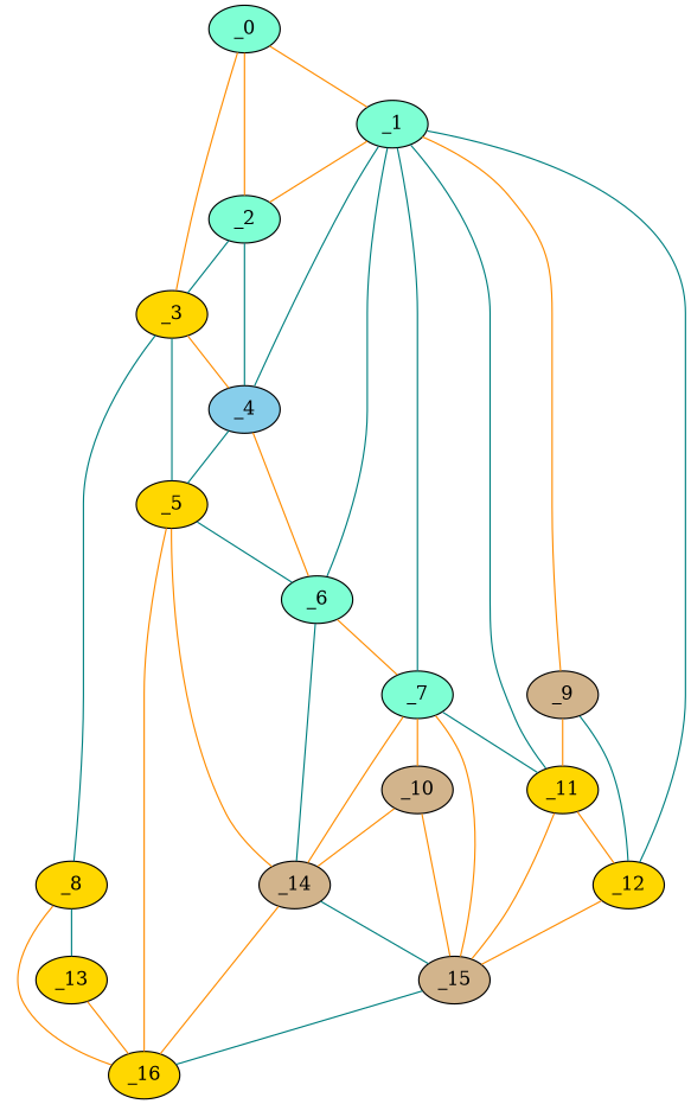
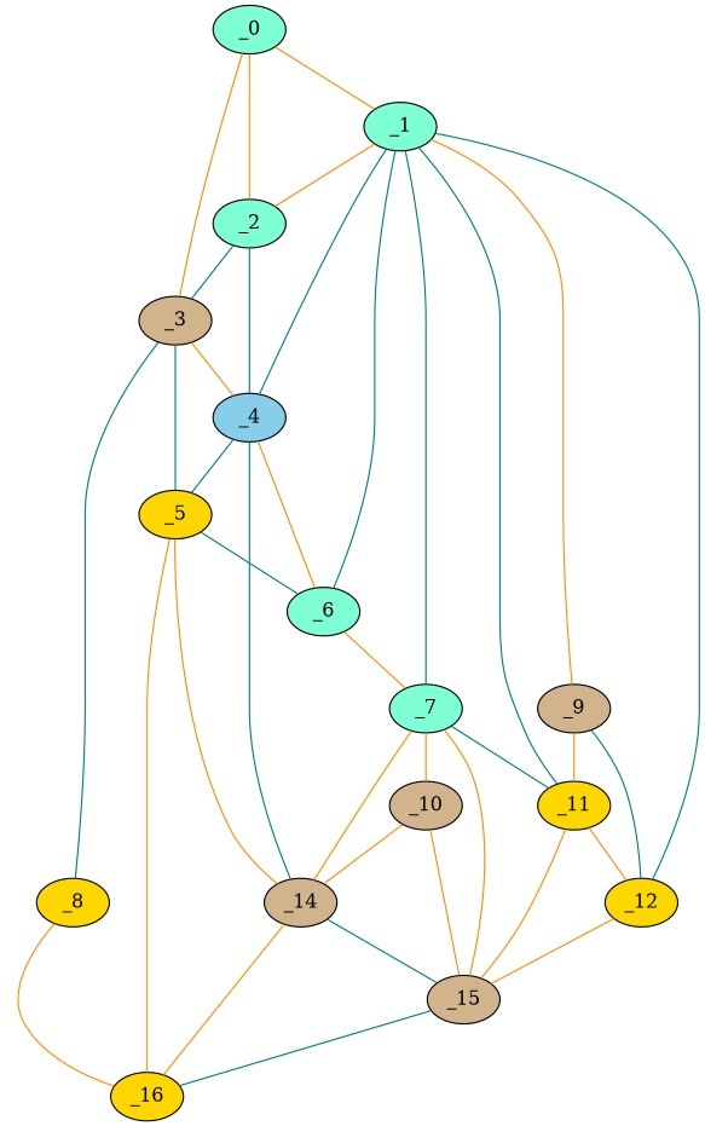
  graph {
    node [fillcolor=gold style=filled x=93 y=59]
    edge [color=darkorange valence=2]
    _0 [fillcolor=aquamarine x=37]
    _1 [fillcolor=aquamarine x=37 y=112]
    _2 [fillcolor=aquamarine x=41 y=62]
-   _3 [x=42 y=27]
+   _3 [fillcolor=tan x=42 y=27]
    _4 [fillcolor=skyblue x=51 y=67]
    _6 [fillcolor=aquamarine x=71 y=71]
    _7 [fillcolor=aquamarine x=81 y=78]
    _9 [fillcolor=tan x=89 y=110]
    _11 [x=90 y=95]
    _12 [x=92 y=112]
    _5 [x=67 y=67]
    _8 [x=88 y=28]
    _14 [fillcolor=tan]
    _10 [fillcolor=tan x=90 y=79]
    _15 [fillcolor=tan y=90]
    _16 [x=94 y=48]
-   _13 [y=35]
    _0 -- _1 [valence=1]
    _0 -- _2
    _0 -- _3 [valence=1]
    _1 -- _2
    _1 -- _4 [color=teal]
    _1 -- _6 [color=teal]
    _1 -- _7 [color=teal]
    _1 -- _9 [valence=1]
    _1 -- _11 [color=teal]
    _1 -- _12 [color=teal valence=1]
    _2 -- _3 [color=teal]
    _2 -- _4 [color=teal]
    _3 -- _4
    _3 -- _5 [color=teal valence=1]
    _3 -- _8 [color=teal valence=1]
    _4 -- _6 [valence=1]
    _4 -- _5 [color=teal]
    _6 -- _7 [valence=1]
-   _6 -- _14 [color=teal valence=1]
+   _4 -- _14 [color=teal valence=1]
    _7 -- _11 [color=teal]
    _7 -- _14
    _7 -- _10 [valence=1]
    _7 -- _15
    _9 -- _11
    _9 -- _12 [color=teal]
    _11 -- _12
    _11 -- _15 [valence=1]
    _12 -- _15 [valence=1]
    _5 -- _6 [color=teal]
    _5 -- _14
    _5 -- _16 [valence=1]
    _8 -- _16
-   _8 -- _13 [color=teal valence=1]
    _14 -- _15 [color=teal]
    _14 -- _16 [valence=1]
    _10 -- _14
    _10 -- _15
    _15 -- _16 [color=teal valence=1]
-   _13 -- _16 [valence=1]
  }
